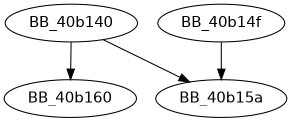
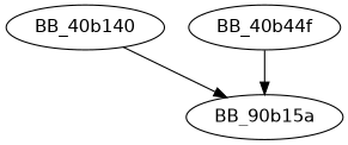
  digraph {
    fontname="DejaVu Sans"
    node [fontname="DejaVu Sans"]
    edge [fontname="DejaVu Sans"]
    BB_40b140
-   BB_40b160
-   BB_40b15a
-   BB_40b14f
-   BB_40b140 -> BB_40b160
+   BB_40b15a [label=BB_90b15a]
+   BB_40b14f [label=BB_40b44f]
    BB_40b140 -> BB_40b15a
    BB_40b14f -> BB_40b15a
  }
